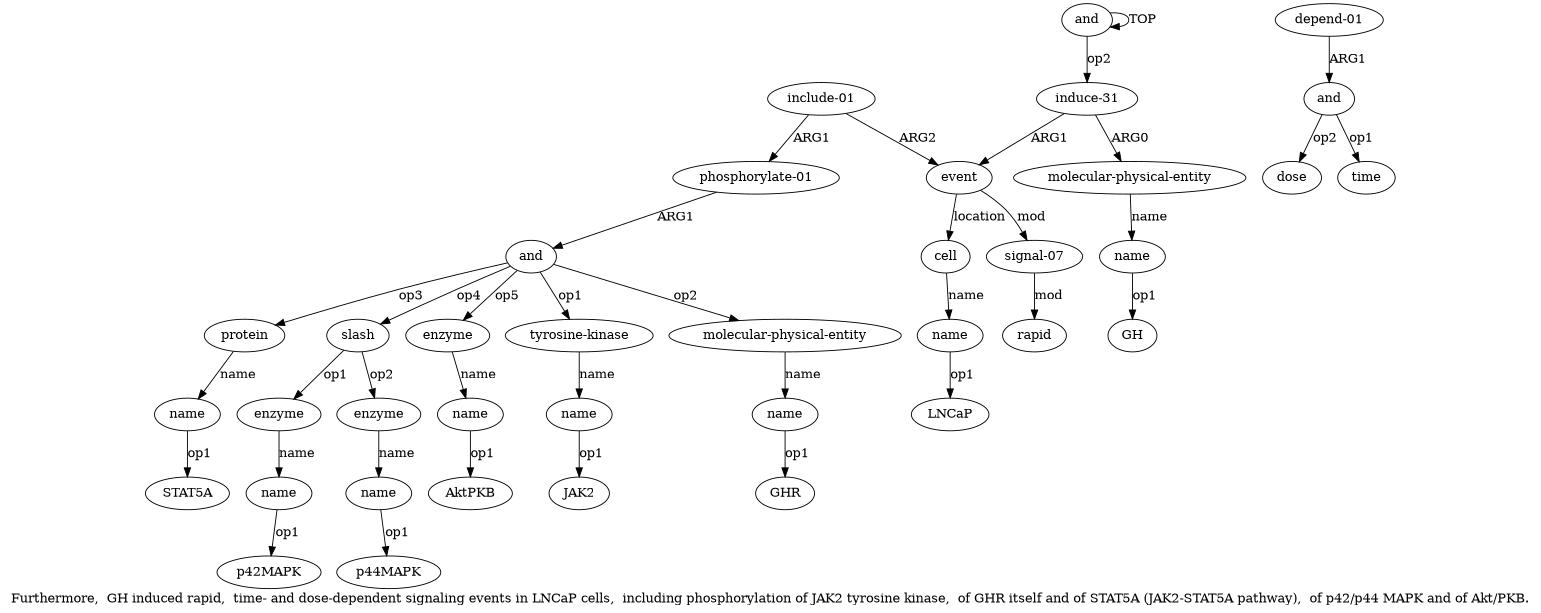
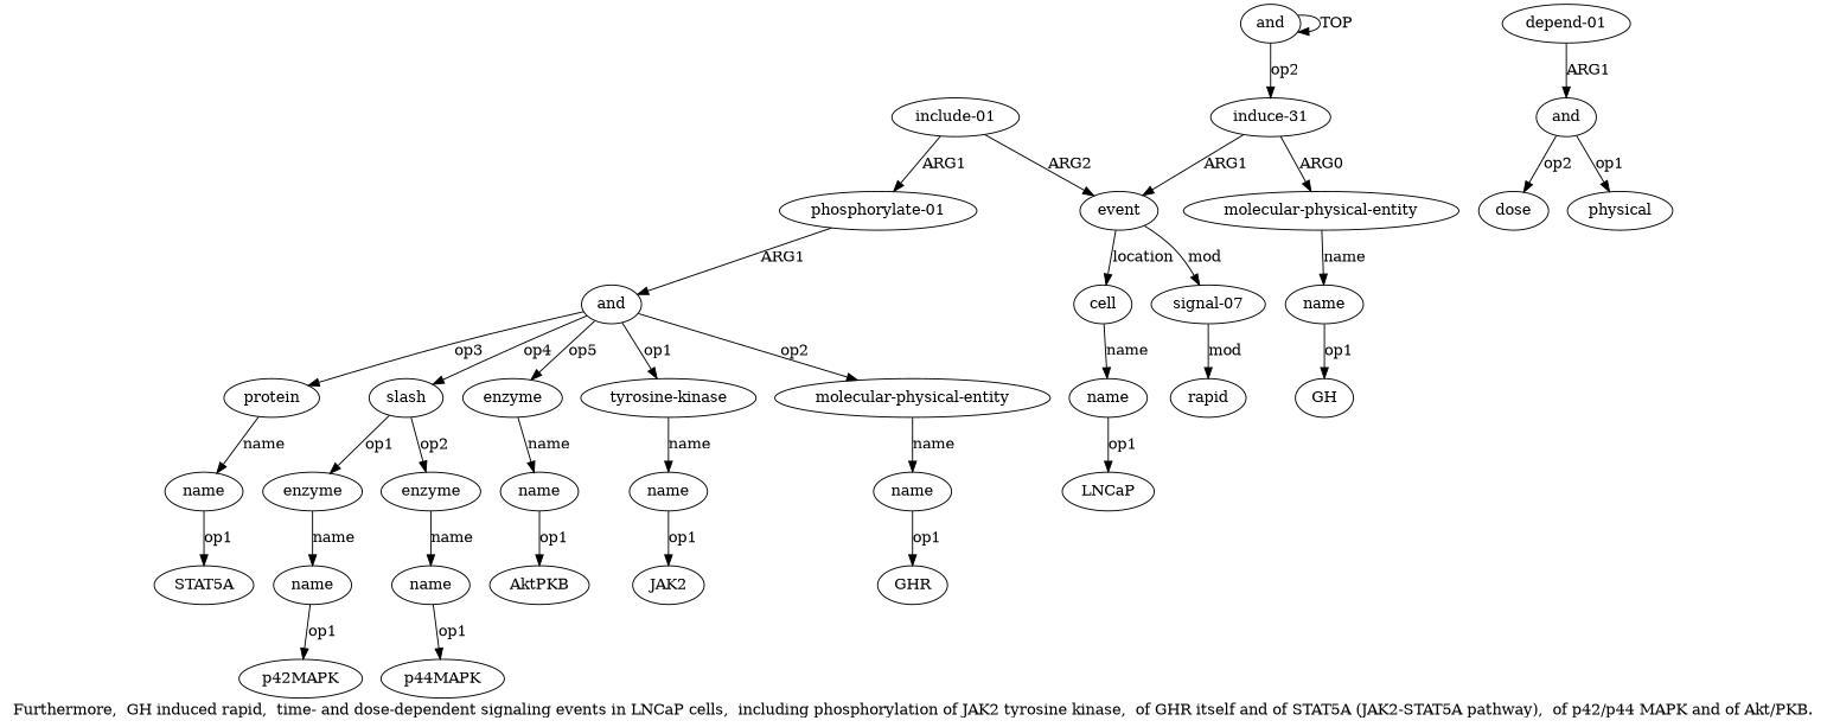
  digraph {
    label="Furthermore,  GH induced rapid,  time- and dose-dependent signaling events in LNCaP cells,  including phosphorylation of JAK2 tyrosine kinase,  of GHR itself and of STAT5A (JAK2-STAT5A pathway),  of p42/p44 MAPK and of Akt/PKB."
    node [color=black gold_ind=-1 gold_label=name test_ind=-1 test_label=name]
    edge [color=black gold_label=op1 test_label=op1]
    n1 [gold_ind=20 gold_label=protein label=protein test_ind=20 test_label=protein]
    n2 [gold_ind=21 label=name test_ind=21]
    n3 [gold_label=STAT5A label=STAT5A test_label=STAT5A]
    n4 [gold_ind=22 gold_label=slash label=slash test_ind=22 test_label=slash]
    n5 [gold_ind=23 gold_label=enzyme label=enzyme test_ind=23 test_label=enzyme]
    n6 [gold_ind=25 gold_label=enzyme label=enzyme test_ind=25 test_label=enzyme]
    n7 [gold_ind=24 label=name test_ind=24]
    n8 [gold_ind=26 label=name test_ind=26]
    n9 [gold_label=p42MAPK label=p42MAPK test_label=p42MAPK]
    n10 [gold_label=p44MAPK label=p44MAPK test_label=p44MAPK]
    n11 [gold_ind=27 gold_label=enzyme label=enzyme test_ind=27 test_label=enzyme]
    n12 [gold_ind=28 label=name test_ind=28]
    n13 [gold_label=AktPKB label=AktPKB test_label=AktPKB]
    n14 [gold_label=GH label=GH test_label=GH]
    n15 [gold_label=GHR label=GHR test_label=GHR]
    n16 [gold_ind=15 gold_label=and label=and test_ind=15 test_label=and]
    n17 [gold_ind=16 gold_label="tyrosine-kinase" label="tyrosine-kinase" test_ind=16 test_label="tyrosine-kinase"]
    n18 [gold_ind=18 gold_label="molecular-physical-entity" label="molecular-physical-entity" test_ind=18 test_label="molecular-physical-entity"]
    n19 [gold_ind=17 label=name test_ind=17]
    n20 [gold_ind=19 label=name test_ind=19]
    n21 [gold_label=JAK2 label=JAK2 test_label=JAK2]
    n22 [gold_ind=14 gold_label="phosphorylate-01" label="phosphorylate-01" test_ind=14 test_label="phosphorylate-01"]
    n23 [gold_ind=11 gold_label=cell label=cell test_ind=11 test_label=cell]
    n24 [gold_ind=12 label=name test_ind=12]
    n25 [gold_label=LNCaP label=LNCaP test_label=LNCaP]
    n26 [gold_ind=10 gold_label=rapid label=rapid test_ind=10 test_label=rapid]
    n27 [gold_ind=13 gold_label="include-01" label="include-01" test_ind=13 test_label="include-01"]
    n28 [gold_ind=4 gold_label=event label=event test_ind=4 test_label=event]
    n29 [gold_ind=5 gold_label="signal-07" label="signal-07" test_ind=5 test_label="signal-07"]
    n30 [gold_ind=1 gold_label="induce-01" label="induce-31" test_ind=1 test_label="induce-01"]
    n31 [gold_ind=2 gold_label="molecular-physical-entity" label="molecular-physical-entity" test_ind=2 test_label="molecular-physical-entity"]
    n32 [gold_ind=3 label=name test_ind=3]
    n33 [gold_ind=0 gold_label=and label=and test_ind=0 test_label=and]
    n34 [gold_ind=7 gold_label=and label=and test_ind=7 test_label=and]
    n35 [gold_ind=9 gold_label=dose label=dose test_ind=9 test_label=dose]
-   n36 [gold_ind=8 gold_label=time label=time test_ind=8 test_label=time]
+   n36 [gold_ind=8 gold_label=time label=physical test_ind=8 test_label=time]
    n37 [gold_ind=6 gold_label="depend-01" label="depend-01" test_ind=6 test_label="depend-01"]
    n1 -> n2 [gold_label=name label=name test_label=name]
    n2 -> n3 [label=op1]
    n4 -> n5 [label=op1]
    n4 -> n6 [gold_label=op2 label=op2 test_label=op2]
    n5 -> n7 [gold_label=name label=name test_label=name]
    n6 -> n8 [gold_label=name label=name test_label=name]
    n7 -> n9 [label=op1]
    n8 -> n10 [label=op1]
    n11 -> n12 [gold_label=name label=name test_label=name]
    n12 -> n13 [label=op1]
    n16 -> n1 [gold_label=op3 label=op3 test_label=op3]
    n16 -> n4 [gold_label=op4 label=op4 test_label=op4]
    n16 -> n11 [gold_label=op5 label=op5 test_label=op5]
    n16 -> n17 [label=op1]
    n16 -> n18 [gold_label=op2 label=op2 test_label=op2]
    n17 -> n19 [gold_label=name label=name test_label=name]
    n18 -> n20 [gold_label=name label=name test_label=name]
    n19 -> n21 [label=op1]
    n20 -> n15 [label=op1]
    n22 -> n16 [gold_label=ARG1 label=ARG1 test_label=ARG1]
    n23 -> n24 [gold_label=name label=name test_label=name]
    n24 -> n25 [label=op1]
    n27 -> n22 [gold_label=ARG1 label=ARG1 test_label=ARG1]
    n27 -> n28 [gold_label=ARG2 label=ARG2 test_label=ARG2]
    n28 -> n23 [gold_label=location label=location test_label=location]
    n28 -> n29 [gold_label=mod label=mod test_label=mod]
    n29 -> n26 [gold_label=mod label=mod test_label=mod]
    n30 -> n28 [gold_label=ARG1 label=ARG1 test_label=ARG1]
    n30 -> n31 [gold_label=ARG0 label=ARG0 test_label=ARG0]
    n31 -> n32 [gold_label=name label=name test_label=name]
    n32 -> n14 [label=op1]
    n33 -> n30 [gold_label=op2 label=op2 test_label=op2]
    n33 -> n33 [gold_label=TOP label=TOP test_label=TOP]
    n34 -> n35 [gold_label=op2 label=op2 test_label=op2]
    n34 -> n36 [label=op1]
    n37 -> n34 [gold_label=ARG1 label=ARG1 test_label=ARG1]
  }
